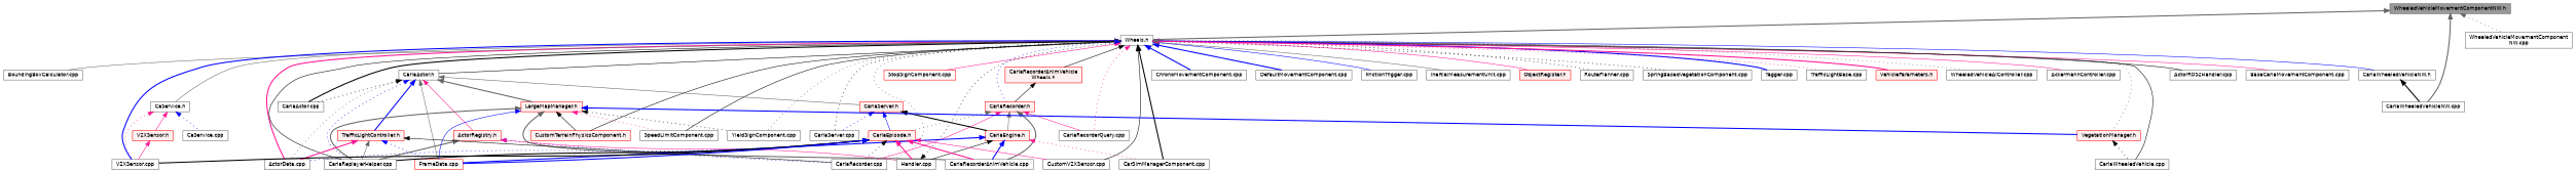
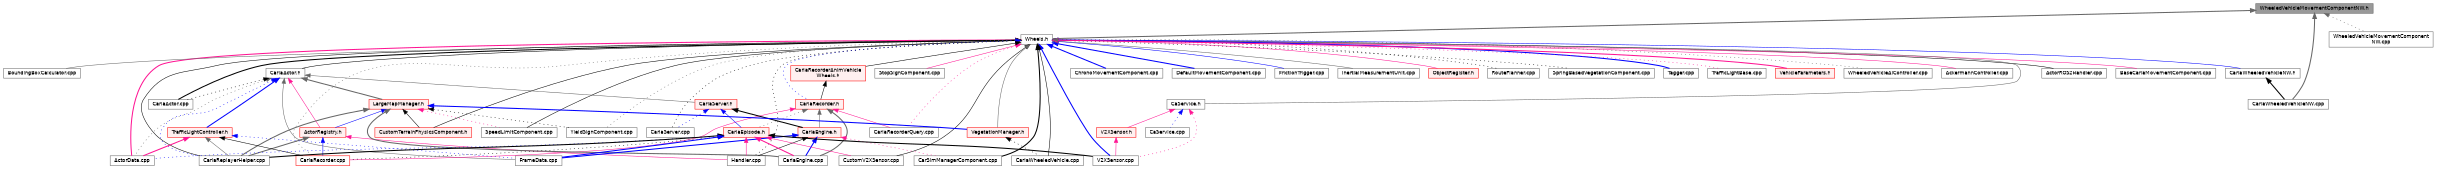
  digraph {
    node [color=grey40 fillcolor=white fontname=Helvetica fontsize=10 shape=box style=filled]
    edge [color=black dir=back fontname=Helvetica fontsize=10 labelfontname=Helvetica labelfontsize=10 style=solid]
    n1 [color=gray40 fillcolor=grey60 fontcolor=black height=0.2 label="WheeledVehicleMovementComponentNW.h" width=0.4]
    n2 [height=0.2 label="Wheels.h" width=0.4]
    n3 [height=0.2 label="CarlaWheeledVehicleNW.cpp" width=0.4]
    n4 [height=0.2 label="WheeledVehicleMovementComponent\lNW.cpp" width=0.4]
    n5 [height=0.2 label="AckermannController.cpp" width=0.4]
    n6 [height=0.2 label="ActorData.cpp" width=0.4]
    n7 [height=0.2 label="ActorROS2Handler.cpp" width=0.4]
    n8 [height=0.2 label="BaseCarlaMovementComponent.cpp" width=0.4]
    n9 [height=0.2 label="BoundingBoxCalculator.cpp" width=0.4]
    n10 [height=0.2 label="CaService.h" width=0.4]
    n11 [height=0.2 label="V2XSensor.cpp" width=0.4]
    n12 [height=0.2 label="CarSimManagerComponent.cpp" width=0.4]
    n13 [height=0.2 label="CarlaActor.cpp" width=0.4]
    n14 [height=0.2 label="CarlaActor.h" width=0.4]
-   n15 [height=0.2 label="CarlaRecorder.cpp" width=0.4]
+   n15 [color=red height=0.2 label="CarlaRecorder.cpp" width=0.4]
    n16 [height=0.2 label="CarlaReplayerHelper.cpp" width=0.4]
    n17 [height=0.2 label="Handler.cpp" width=0.4]
    n18 [height=0.2 label="CustomV2XSensor.cpp" width=0.4]
    n19 [height=0.2 label="CarlaServer.cpp" width=0.4]
    n20 [color=red fillcolor="#FFF0F0" height=0.2 label="CustomTerrainPhysicsComponent.h" width=0.4]
    n21 [height=0.2 label="SpeedLimitComponent.cpp" width=0.4]
-   n22 [color=red height=0.2 label="StopSignComponent.cpp" width=0.4]
+   n22 [height=0.2 label="StopSignComponent.cpp" width=0.4]
    n23 [color=red fillcolor="#FFF0F0" height=0.2 label="VegetationManager.h" width=0.4]
    n24 [height=0.2 label="CarlaWheeledVehicle.cpp" width=0.4]
    n25 [height=0.2 label="YieldSignComponent.cpp" width=0.4]
    n26 [color=red fillcolor="#FFF0F0" height=0.2 label="CarlaRecorder.h" width=0.4]
    n27 [height=0.2 label="CarlaRecorderQuery.cpp" width=0.4]
    n28 [color=red fillcolor="#FFF0F0" height=0.2 label="CarlaRecorderAnimVehicle\lWheels.h" width=0.4]
    n29 [height=0.2 label="CarlaWheeledVehicleNW.h" width=0.4]
    n30 [height=0.2 label="ChronoMovementComponent.cpp" width=0.4]
    n31 [height=0.2 label="DefaultMovementComponent.cpp" width=0.4]
    n32 [height=0.2 label="FrictionTrigger.cpp" width=0.4]
    n33 [height=0.2 label="InertialMeasurementUnit.cpp" width=0.4]
    n34 [color=red fillcolor="#FFF0F0" height=0.2 label="ObjectRegister.h" width=0.4]
    n35 [height=0.2 label="RoutePlanner.cpp" width=0.4]
    n36 [height=0.2 label="SpringBasedVegetationComponent.cpp" width=0.4]
    n37 [height=0.2 label="Tagger.cpp" width=0.4]
    n38 [height=0.2 label="TrafficLightBase.cpp" width=0.4]
    n39 [color=red fillcolor="#FFF0F0" height=0.2 label="VehicleParameters.h" width=0.4]
    n40 [height=0.2 label="WheeledVehicleAIController.cpp" width=0.4]
    n41 [height=0.2 label="CaService.cpp" width=0.4]
    n42 [color=red fillcolor="#FFF0F0" height=0.2 label="V2XSensor.h" width=0.4]
    n43 [color=red fillcolor="#FFF0F0" height=0.2 label="ActorRegistry.h" width=0.4]
    n44 [color=red fillcolor="#FFF0F0" height=0.2 label="CarlaServer.h" width=0.4]
-   n45 [color=red height=0.2 label="FrameData.cpp" width=0.4]
+   n45 [height=0.2 label="FrameData.cpp" width=0.4]
    n46 [color=red fillcolor="#FFF0F0" height=0.2 label="LargeMapManager.h" width=0.4]
    n47 [color=red fillcolor="#FFF0F0" height=0.2 label="TrafficLightController.h" width=0.4]
    n48 [color=red fillcolor="#FFF0F0" height=0.2 label="CarlaEngine.h" width=0.4]
    n49 [color=red fillcolor="#FFF0F0" height=0.2 label="CarlaEpisode.h" width=0.4]
-   n50 [height=0.2 label="CarlaRecorderAnimVehicle.cpp" width=0.4]
+   n50 [height=0.2 label="CarlaEngine.cpp" width=0.4]
    n1 -> n2 [color=gray40 style=bold]
    n1 -> n3 [color=gray40 style=bold]
    n1 -> n4 [color=gray40 style=dotted]
    n2 -> n5 [color=deeppink]
    n2 -> n6 [color=deeppink style=bold]
    n2 -> n7
    n2 -> n8 [color=deeppink]
    n2 -> n9 [color=gray40]
    n2 -> n10 [color=gray40]
    n2 -> n11 [color=blue style=bold]
    n2 -> n12 [style=bold]
    n2 -> n13 [style=bold]
    n2 -> n14
    n2 -> n15 [color=gray40 style=dotted]
    n2 -> n16
-   n17 -> n2 [style=dotted]
+   n2 -> n17 [style=dotted]
    n2 -> n18
    n2 -> n19 [style=dotted]
    n2 -> n20
    n2 -> n21
    n2 -> n22 [color=deeppink]
-   n2 -> n23 [color=gray40 style=dotted]
+   n2 -> n23 [color=gray40]
    n2 -> n24
    n2 -> n25 [color=gray40 style=dotted]
    n2 -> n26 [color=blue style=dotted]
    n2 -> n27 [color=deeppink style=dotted]
    n2 -> n28
    n2 -> n29 [color=blue]
    n2 -> n30 [color=blue style=bold]
    n2 -> n31 [color=blue style=bold]
    n2 -> n32 [color=blue]
    n2 -> n33 [color=gray40]
    n2 -> n34 [color=deeppink]
    n2 -> n35 [style=dotted]
    n2 -> n36 [style=dotted]
    n2 -> n37 [color=blue style=bold]
    n2 -> n38 [color=deeppink style=dotted]
    n2 -> n39 [color=deeppink style=bold]
    n2 -> n40 [color=gray40 style=dotted]
    n10 -> n11 [color=deeppink style=dotted]
    n10 -> n41 [color=blue style=dotted]
    n10 -> n42 [color=deeppink]
    n14 -> n6 [color=gray40 style=dotted]
    n14 -> n13 [style=dotted]
    n14 -> n16 [color=blue style=dotted]
    n14 -> n43 [color=deeppink]
    n14 -> n44 [color=gray40]
    n14 -> n45 [color=gray40]
    n14 -> n46 [color=gray40 style=bold]
    n14 -> n47 [color=blue style=bold]
    n23 -> n24 [style=dotted]
    n26 -> n15 [color=deeppink]
    n26 -> n27 [color=deeppink]
    n26 -> n48 [color=gray40]
    n26 -> n49 [color=gray40 style=dotted]
    n26 -> n50 [color=gray40 style=bold]
    n28 -> n26
    n29 -> n3 [style=bold]
    n42 -> n11 [color=deeppink]
-   n43 -> n15 [color=blue style=dotted]
+   n43 -> n15 [color=blue]
    n43 -> n16 [color=gray40 style=bold]
    n43 -> n17 [color=deeppink]
    n44 -> n19 [color=blue style=dotted]
    n44 -> n48 [style=bold]
    n44 -> n49 [color=blue]
    n46 -> n16 [color=gray40 style=bold]
    n46 -> n20
    n46 -> n21 [color=deeppink style=dotted]
    n46 -> n23 [color=blue style=bold]
    n46 -> n25 [style=dotted]
-   n46 -> n45 [color=blue]
+   n46 -> n43 [color=blue]
    n46 -> n50 [color=gray40 style=bold]
    n47 -> n6 [color=deeppink style=bold]
    n47 -> n15
    n47 -> n16 [color=gray40]
    n47 -> n45 [color=blue style=dotted]
    n48 -> n12 [color=deeppink style=dotted]
    n48 -> n17
    n48 -> n45 [color=blue style=bold]
    n48 -> n50 [color=blue style=bold]
    n49 -> n6 [color=blue style=dotted]
    n49 -> n11 [style=bold]
    n49 -> n15 [style=dotted]
    n49 -> n16 [style=bold]
-   n49 -> n17 [color=deeppink style=bold]
+   n49 -> n17 [color=deeppink]
    n49 -> n18 [color=deeppink]
    n49 -> n45 [color=blue style=bold]
    n49 -> n50 [color=deeppink style=bold]
  }
